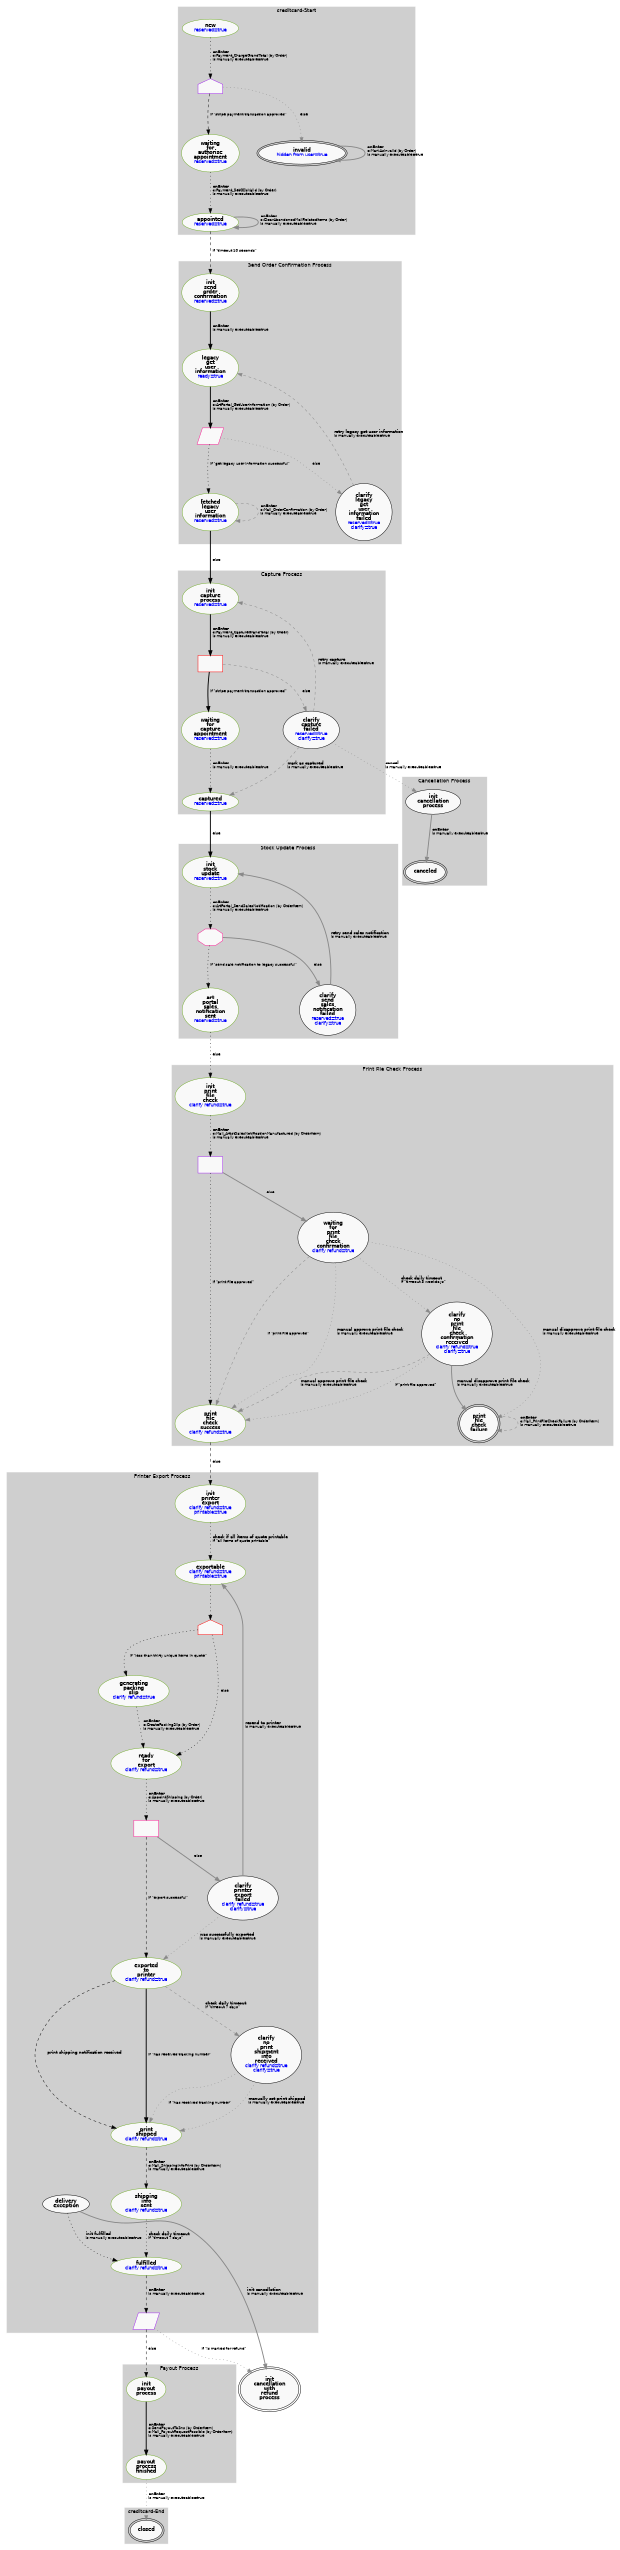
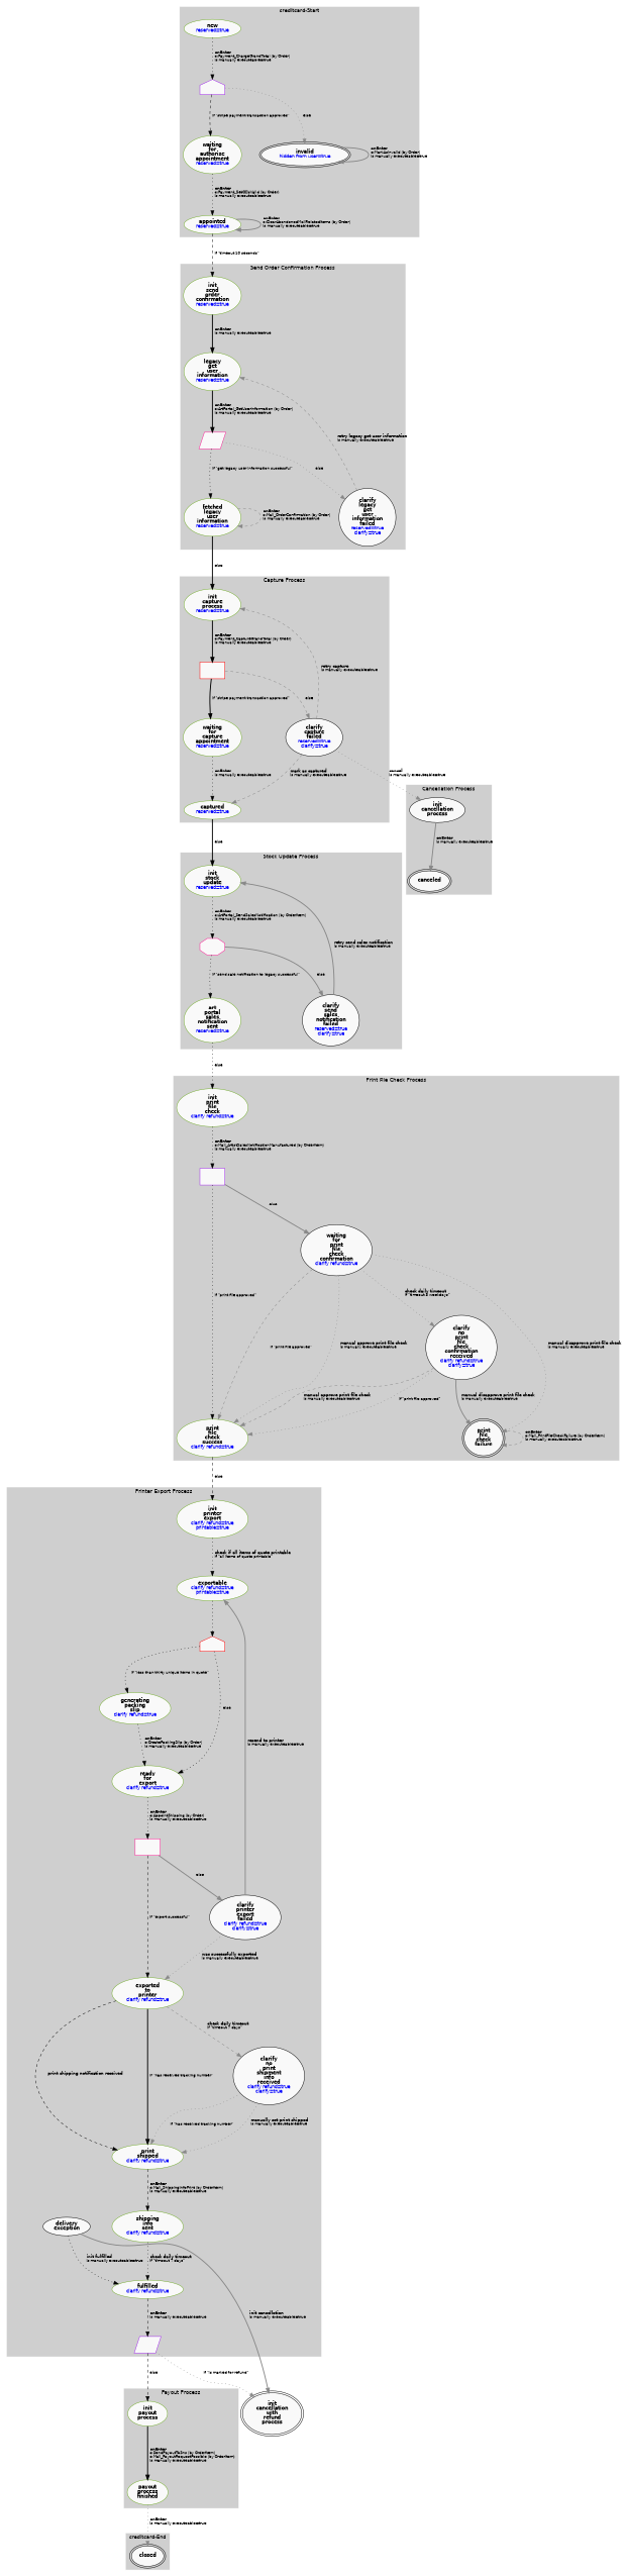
  digraph {
    fontname="DejaVu Sans"
    fontsize=11
    nodesep=0.6
    ranksep=0.8
    node [color="#70ab28" fillcolor="#f9f9f9" fontname="DejaVu Sans" fontsize=10 group="Printer Export Process" nodesep=0.6 ranksep=0.8 style=filled]
    edge [color=black fontname="DejaVu Sans" fontsize=8 nodesep=0.6 ranksep=0.8 style=dotted weight=10]
    n1 [group="creditcard-Start" label=<<B>new</B><BR /><FONT color="blue">reserved=true</FONT>> rank=source]
    n2 [group="creditcard-Start" label=<<B>waiting<BR />for<BR />authorise<BR />appointment</B><BR /><FONT color="blue">reserved=true</FONT>>]
    n3 [group="creditcard-Start" label=<<B>invalid</B><BR /><FONT color="blue">hidden from user=true</FONT>> peripheries=2 color=""]
    n4 [color=purple fontcolor=white fontsize=1 group="creditcard-Start" label="?" shape=house]
    n5 [group="creditcard-Start" label=<<B>appointed</B><BR /><FONT color="blue">reserved=true</FONT>>]
    n6 [group="creditcard-End" label=<<B>closed</B>> peripheries=2 color=""]
    n7 [group="Send Order Confirmation Process" label=<<B>init<BR />send<BR />order<BR />confirmation</B><BR /><FONT color="blue">reserved=true</FONT>>]
-   n8 [group="Send Order Confirmation Process" label=<<B>legacy<BR />get<BR />user<BR />information</B><BR /><FONT color="blue">ready=true</FONT>>]
+   n8 [group="Send Order Confirmation Process" label=<<B>legacy<BR />get<BR />user<BR />information</B><BR /><FONT color="blue">reserved=true</FONT>>]
    n9 [group="Send Order Confirmation Process" label=<<B>clarify<BR />legacy<BR />get<BR />user<BR />information<BR />failed</B><BR /><FONT color="blue">reserved=true</FONT><BR /><FONT color="blue">clarify=true</FONT>> color=""]
    n10 [group="Send Order Confirmation Process" label=<<B>fetched<BR />legacy<BR />user<BR />information</B><BR /><FONT color="blue">reserved=true</FONT>>]
    n11 [color=deeppink fontcolor=white fontsize=1 group="Send Order Confirmation Process" label="?" shape=parallelogram]
    n12 [group="Capture Process" label=<<B>init<BR />capture<BR />process</B><BR /><FONT color="blue">reserved=true</FONT>>]
    n13 [group="Capture Process" label=<<B>waiting<BR />for<BR />capture<BR />appointment</B><BR /><FONT color="blue">reserved=true</FONT>>]
    n14 [group="Capture Process" label=<<B>clarify<BR />capture<BR />failed</B><BR /><FONT color="blue">reserved=true</FONT><BR /><FONT color="blue">clarify=true</FONT>> color=""]
    n15 [color=red fontcolor=white fontsize=1 group="Capture Process" label="?" shape=box]
    n16 [group="Capture Process" label=<<B>captured</B><BR /><FONT color="blue">reserved=true</FONT>>]
    n17 [group="Cancellation Process" label=<<B>init<BR />cancellation<BR />process</B>> color=""]
    n18 [group="Cancellation Process" label=<<B>canceled</B>> peripheries=2 color=""]
    n19 [group="Stock Update Process" label=<<B>init<BR />stock<BR />update</B><BR /><FONT color="blue">reserved=true</FONT>>]
    n20 [group="Stock Update Process" label=<<B>art<BR />portal<BR />sales<BR />notification<BR />sent</B><BR /><FONT color="blue">reserved=true</FONT>>]
    n21 [group="Stock Update Process" label=<<B>clarify<BR />send<BR />sales<BR />notification<BR />failed</B><BR /><FONT color="blue">reserved=true</FONT><BR /><FONT color="blue">clarify=true</FONT>> color=""]
    n22 [color=deeppink fontcolor=white fontsize=1 group="Stock Update Process" label="?" shape=octagon]
    n23 [group="Print File Check Process" label=<<B>init<BR />print<BR />file<BR />check</B><BR /><FONT color="blue">clarify refund=true</FONT>>]
    n24 [group="Print File Check Process" label=<<B>print<BR />file<BR />check<BR />success</B><BR /><FONT color="blue">clarify refund=true</FONT>>]
    n25 [group="Print File Check Process" label=<<B>waiting<BR />for<BR />print<BR />file<BR />check<BR />confirmation</B><BR /><FONT color="blue">clarify refund=true</FONT>> color=""]
    n26 [color=purple fontcolor=white fontsize=1 group="Print File Check Process" label="?" shape=box]
    n27 [group="Print File Check Process" label=<<B>clarify<BR />no<BR />print<BR />file<BR />check<BR />confirmation<BR />received</B><BR /><FONT color="blue">clarify refund=true</FONT><BR /><FONT color="blue">clarify=true</FONT>> color=""]
    n28 [group="Print File Check Process" label=<<B>print<BR />file<BR />check<BR />failure</B>> peripheries=2 color=""]
    n29 [label=<<B>init<BR />printer<BR />export</B><BR /><FONT color="blue">clarify refund=true</FONT><BR /><FONT color="blue">printable=true</FONT>>]
    n30 [label=<<B>exportable</B><BR /><FONT color="blue">clarify refund=true</FONT><BR /><FONT color="blue">printable=true</FONT>>]
    n31 [label=<<B>generating<BR />packing<BR />slip</B><BR /><FONT color="blue">clarify refund=true</FONT>>]
    n32 [label=<<B>ready<BR />for<BR />export</B><BR /><FONT color="blue">clarify refund=true</FONT>>]
    n33 [color=red fontcolor=white fontsize=1 label="?" shape=house]
    n34 [label=<<B>exported<BR />to<BR />printer</B><BR /><FONT color="blue">clarify refund=true</FONT>>]
    n35 [label=<<B>clarify<BR />printer<BR />export<BR />failed</B><BR /><FONT color="blue">clarify refund=true</FONT><BR /><FONT color="blue">clarify=true</FONT>> color=""]
    n36 [color=deeppink fontcolor=white fontsize=1 label="?" shape=box]
    n37 [label=<<B>print<BR />shipped</B><BR /><FONT color="blue">clarify refund=true</FONT>>]
    n38 [label=<<B>clarify<BR />no<BR />print<BR />shipment<BR />info<BR />received</B><BR /><FONT color="blue">clarify refund=true</FONT><BR /><FONT color="blue">clarify=true</FONT>> color=""]
    n39 [label=<<B>shipping<BR />info<BR />sent</B><BR /><FONT color="blue">clarify refund=true</FONT>>]
    n40 [label=<<B>fulfilled</B><BR /><FONT color="blue">clarify refund=true</FONT>>]
    n41 [label=<<B>delivery<BR />exception</B>> color=""]
    n42 [color=purple fontcolor=white fontsize=1 label="?" shape=parallelogram]
    n43 [group="Payout Process" label=<<B>init<BR />payout<BR />process</B>>]
    n44 [group="Payout Process" label=<<B>payout<BR />process<BR />finished</B>>]
    n45 [label=<<B>init<BR />cancellation<BR />with<BR />refund<BR />process</B>> peripheries=2 color="" group=""]
    subgraph cluster_1 {
      color="#ffffff"
      fillcolor="#cfcfcf"
      label="creditcard-Start"
      style=filled
      n1
      n2
      n3
      n4
      n5
    }
    subgraph cluster_2 {
      color="#ffffff"
      fillcolor="#cfcfcf"
      label="creditcard-End"
      style=filled
      n6
    }
    subgraph cluster_3 {
      color="#ffffff"
      fillcolor="#cfcfcf"
      label="Send Order Confirmation Process"
      style=filled
      n7
      n8
      n9
      n10
      n11
    }
    subgraph cluster_4 {
      color="#ffffff"
      fillcolor="#cfcfcf"
      label="Capture Process"
      style=filled
      n12
      n13
      n14
      n15
      n16
    }
    subgraph cluster_5 {
      color="#ffffff"
      fillcolor="#cfcfcf"
      label="Cancellation Process"
      style=filled
      n17
      n18
    }
    subgraph cluster_6 {
      color="#ffffff"
      fillcolor="#cfcfcf"
      label="Stock Update Process"
      style=filled
      n19
      n20
      n21
      n22
    }
    subgraph cluster_7 {
      color="#ffffff"
      fillcolor="#cfcfcf"
      label="Print File Check Process"
      style=filled
      n23
      n24
      n25
      n26
      n27
      n28
    }
    subgraph cluster_8 {
      color="#ffffff"
      fillcolor="#cfcfcf"
      label="Printer Export Process"
      style=filled
      n29
      n30
      n31
      n32
      n33
      n34
      n35
      n36
      n37
      n38
      n39
      n40
      n41
      n42
    }
    subgraph cluster_9 {
      color="#ffffff"
      fillcolor="#cfcfcf"
      label="Payout Process"
      style=filled
      n43
      n44
    }
    n1 -> n4 [label=<  <B>onEnter</B><BR align="left" />  c:Payment_ChargeGrandTotal (by Order)<BR align="left" />  is manually executeable=true<BR align="left" />  >]
    n2 -> n5 [label=<  <B>onEnter</B><BR align="left" />  c:Payment_SetCCisValid (by Order)<BR align="left" />  is manually executeable=true<BR align="left" />  >]
    n3 -> n3 [color="#888888" label=<  <B>onEnter</B><BR align="left" />  c:MarkAsInvalid (by Order)<BR align="left" />  is manually executeable=true<BR align="left" />  > style=bold weight=1]
    n4 -> n2 [label=<<BR align="left" />  if "stripe payment transaction approved"<BR align="left" />  > style=dashed]
    n4 -> n3 [color="#888888" label=<<BR align="left" />  else<BR align="left" />  > weight=1]
    n5 -> n5 [color="#888888" label=<  <B>onEnter</B><BR align="left" />  c:ClearAbandonedMailRelatedItems (by Order)<BR align="left" />  is manually executeable=true<BR align="left" />  > style=bold weight=1]
    n5 -> n7 [label=<<BR align="left" />  if "timeout 10 seconds"<BR align="left" />  > style=dashed]
    n7 -> n8 [label=<  <B>onEnter</B><BR align="left" />  is manually executeable=true<BR align="left" />  > style=bold]
    n8 -> n11 [label=<  <B>onEnter</B><BR align="left" />  c:ArtPortal_GetUserInformation (by Order)<BR align="left" />  is manually executeable=true<BR align="left" />  > style=bold]
    n9 -> n8 [color="#888888" label=<  <B>retry legacy get user information</B><BR align="left" />  is manually executeable=true<BR align="left" />  > style=dashed weight=1]
    n10 -> n10 [color="#888888" label=<  <B>onEnter</B><BR align="left" />  c:Mail_OrderConfirmation (by Order)<BR align="left" />  is manually executeable=true<BR align="left" />  > style=dashed weight=1]
    n10 -> n12 [label=<<BR align="left" />  else<BR align="left" />  > style=bold]
    n11 -> n9 [color="#888888" label=<<BR align="left" />  else<BR align="left" />  > weight=1]
    n11 -> n10 [label=<<BR align="left" />  if "get legacy user information successful"<BR align="left" />  >]
    n12 -> n15 [label=<  <B>onEnter</B><BR align="left" />  c:Payment_CaptureGrandTotal (by Order)<BR align="left" />  is manually executeable=true<BR align="left" />  > style=bold]
    n13 -> n16 [label=<  <B>onEnter</B><BR align="left" />  is manually executeable=true<BR align="left" />  >]
    n14 -> n12 [color="#888888" label=<  <B>retry capture</B><BR align="left" />  is manually executeable=true<BR align="left" />  > style=dashed weight=1]
    n14 -> n16 [color="#888888" label=<  <B>mark as captured</B><BR align="left" />  is manually executeable=true<BR align="left" />  > style=dashed weight=1]
    n14 -> n17 [color="#888888" label=<  <B>cancel</B><BR align="left" />  is manually executeable=true<BR align="left" />  > weight=1]
    n15 -> n13 [label=<<BR align="left" />  if "stripe payment transaction approved"<BR align="left" />  > style=bold]
    n15 -> n14 [color="#888888" label=<<BR align="left" />  else<BR align="left" />  > style=dashed weight=1]
    n16 -> n19 [label=<<BR align="left" />  else<BR align="left" />  > style=bold]
    n17 -> n18 [color="#888888" label=<  <B>onEnter</B><BR align="left" />  is manually executeable=true<BR align="left" />  > style=bold weight=1]
    n19 -> n22 [label=<  <B>onEnter</B><BR align="left" />  c:ArtPortal_SendSalesNotification (by OrderItem)<BR align="left" />  is manually executeable=true<BR align="left" />  >]
    n20 -> n23 [label=<<BR align="left" />  else<BR align="left" />  >]
    n21 -> n19 [color="#888888" label=<  <B>retry send sales notification</B><BR align="left" />  is manually executeable=true<BR align="left" />  > style=bold weight=1]
    n22 -> n20 [label=<<BR align="left" />  if "send sale notification to legacy successful"<BR align="left" />  >]
    n22 -> n21 [color="#888888" label=<<BR align="left" />  else<BR align="left" />  > style=bold weight=1]
    n23 -> n26 [label=<  <B>onEnter</B><BR align="left" />  c:Mail_ArtistSalesNotificationManufactured (by OrderItem)<BR align="left" />  is manually executeable=true<BR align="left" />  >]
    n24 -> n29 [label=<<BR align="left" />  else<BR align="left" />  > style=dashed]
    n25 -> n24 [color="#888888" label=<<BR align="left" />  if "print file approved"<BR align="left" />  > style=dashed weight=1]
    n25 -> n24 [color="#888888" label=<  <B>manual approve print file check</B><BR align="left" />  is manually executeable=true<BR align="left" />  > weight=1]
    n25 -> n27 [color="#888888" label=<  <B>check daily timeout</B><BR align="left" />  if "timeout 3 weekdays"<BR align="left" />  > weight=1]
    n25 -> n28 [color="#888888" label=<  <B>manual disapprove print file check</B><BR align="left" />  is manually executeable=true<BR align="left" />  > weight=1]
    n26 -> n24 [label=<<BR align="left" />  if "print file approved"<BR align="left" />  >]
    n26 -> n25 [color="#888888" label=<<BR align="left" />  else<BR align="left" />  > style=bold weight=1]
    n27 -> n24 [color="#888888" label=<  <B>manual approve print file check</B><BR align="left" />  is manually executeable=true<BR align="left" />  > style=dashed weight=1]
    n27 -> n24 [color="#888888" label=<<BR align="left" />  if "print file approved"<BR align="left" />  > weight=1]
    n27 -> n28 [color="#888888" label=<  <B>manual disapprove print file check</B><BR align="left" />  is manually executeable=true<BR align="left" />  > style=bold weight=1]
    n28 -> n28 [color="#888888" label=<  <B>onEnter</B><BR align="left" />  c:Mail_PrintFileCheckFailure (by OrderItem)<BR align="left" />  is manually executeable=true<BR align="left" />  > style=dashed weight=1]
    n29 -> n30 [label=<  <B>check if all items of quote printable</B><BR align="left" />  if "all items of quote printable"<BR align="left" />  >]
    n30 -> n33 [label=<<BR align="left" />  >]
    n31 -> n32 [label=<  <B>onEnter</B><BR align="left" />  c:CreatePackingSlip (by Order)<BR align="left" />  is manually executeable=true<BR align="left" />  >]
    n32 -> n36 [label=<  <B>onEnter</B><BR align="left" />  c:AppointShipping (by Order)<BR align="left" />  is manually executeable=true<BR align="left" />  >]
    n33 -> n31 [label=<<BR align="left" />  if "less than thirty unique items in quote"<BR align="left" />  >]
    n33 -> n32 [label=<<BR align="left" />  else<BR align="left" />  >]
    n34 -> n37 [label=<  <B>print shipping notification received</B><BR align="left" />  > style=dashed]
    n34 -> n37 [label=<<BR align="left" />  if "has received tracking number"<BR align="left" />  > style=bold]
    n34 -> n38 [color="#888888" label=<  <B>check daily timeout</B><BR align="left" />  if "timeout 7 days"<BR align="left" />  > style=dashed weight=1]
    n35 -> n30 [color="#888888" label=<  <B>resend to printer</B><BR align="left" />  is manually executeable=true<BR align="left" />  > style=bold weight=1]
    n35 -> n34 [color="#888888" label=<  <B>was successfully exported</B><BR align="left" />  is manually executeable=true<BR align="left" />  > weight=1]
    n36 -> n34 [label=<<BR align="left" />  if "export successful"<BR align="left" />  > style=dashed]
    n36 -> n35 [color="#888888" label=<<BR align="left" />  else<BR align="left" />  > style=bold weight=1]
    n37 -> n39 [label=<  <B>onEnter</B><BR align="left" />  c:Mail_ShippingInfoPrint (by OrderItem)<BR align="left" />  is manually executeable=true<BR align="left" />  > style=dashed]
    n38 -> n37 [color="#888888" label=<<BR align="left" />  if "has received tracking number"<BR align="left" />  > weight=1]
    n38 -> n37 [color="#888888" label=<  <B>manually set print shipped</B><BR align="left" />  is manually executeable=true<BR align="left" />  > weight=1]
    n39 -> n40 [label=<  <B>check daily timeout</B><BR align="left" />  if "timeout 7 days"<BR align="left" />  >]
    n40 -> n42 [label=<  <B>onEnter</B><BR align="left" />  is manually executeable=true<BR align="left" />  > style=dashed]
    n41 -> n40 [label=<  <B>init fulfilled</B><BR align="left" />  is manually executeable=true<BR align="left" />  > weight=1]
    n41 -> n45 [color="#888888" label=<  <B>init cancellation</B><BR align="left" />  is manually executeable=true<BR align="left" />  > style=bold weight=1]
    n42 -> n43 [label=<<BR align="left" />  else<BR align="left" />  > style=dashed]
    n42 -> n45 [color="#888888" label=<<BR align="left" />  if "is marked for refund"<BR align="left" />  > weight=1]
    n43 -> n44 [label=<  <B>onEnter</B><BR align="left" />  c:SendPayoutToSns (by OrderItem)<BR align="left" />  c:Mail_PayoutRequestPossible (by OrderItem)<BR align="left" />  is manually executeable=true<BR align="left" />  > style=bold]
    n44 -> n6 [color="#888888" label=<  <B>onEnter</B><BR align="left" />  is manually executeable=true<BR align="left" />  > weight=1]
  }
